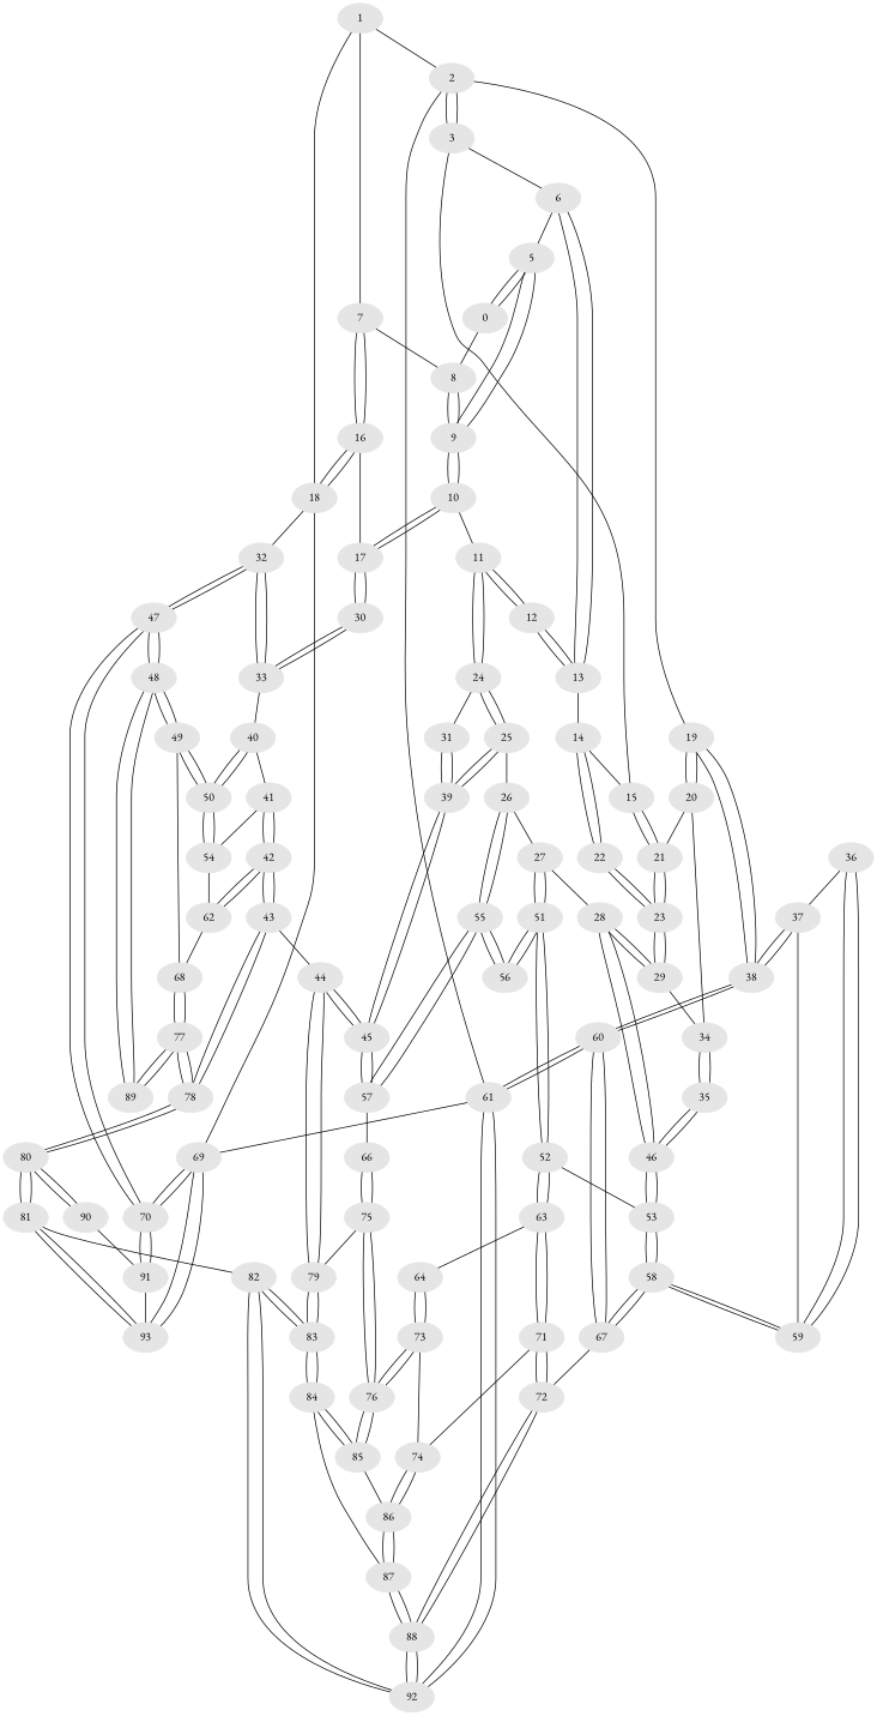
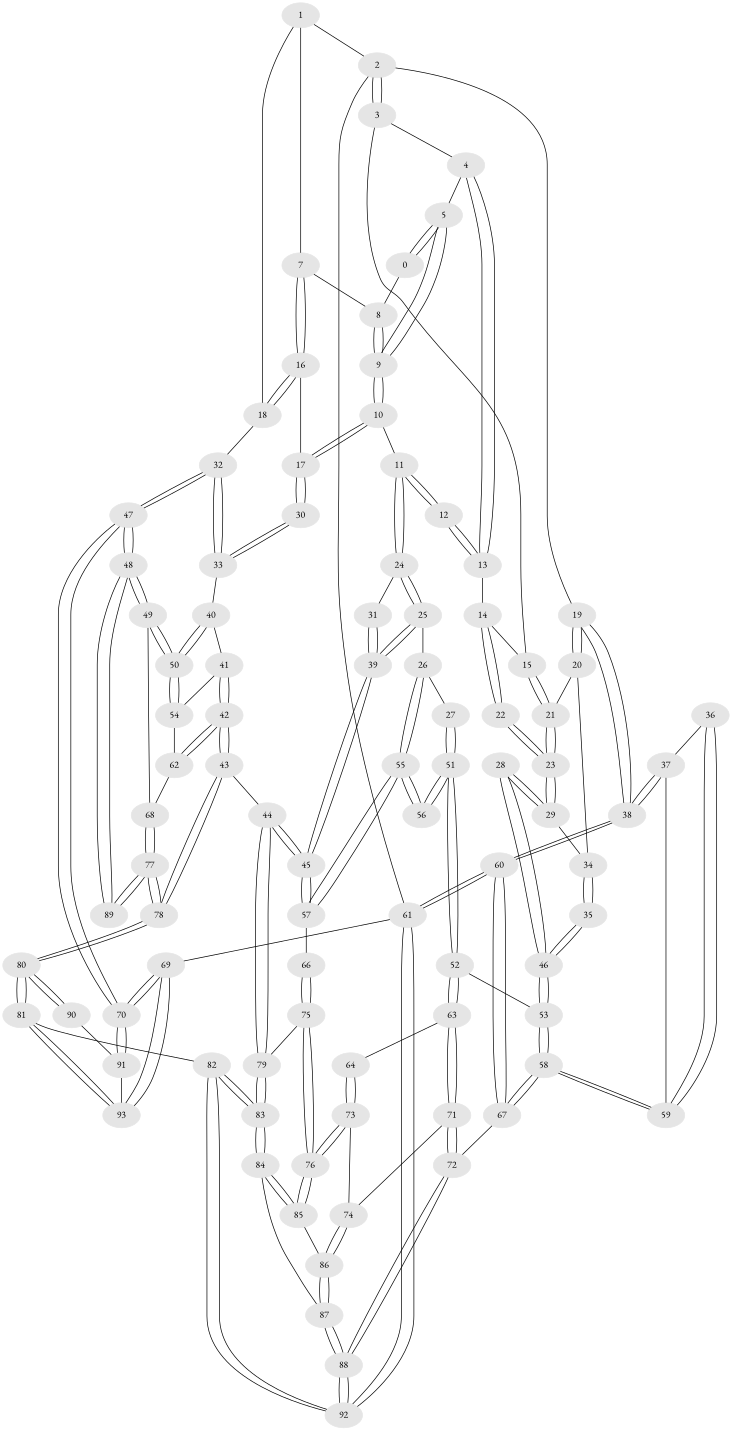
  graph {
    fontname="EB Garamond"
    node [color=gray90 fontname="EB Garamond" style=filled]
    edge [fontname="EB Garamond"]
    1
    2
    7
    18
    3
    19
    61
    8
    16
    32
    69
-   4 [label=6]
+   4
    15
    20
    38
    92
    5
    13
    21
    n20 [label=0]
    9
    14
    10
    17
    11
    12
    24
    30
    25
    31
    22
    23
    33
    47
    70
    93
    34
    60
    35
    29
    26
    39
    27
    55
    45
    28
    51
    57
    56
    46
    52
    53
    40
    48
    41
    50
    36
    37
    59
    67
    42
    54
    43
    62
    44
    78
    68
    79
    80
    83
    66
    58
    49
    89
    91
    77
    63
    64
    71
    75
    72
    73
    74
    76
    88
    86
    85
    87
    81
    90
    84
    82
    1 -- 2
    1 -- 7
    1 -- 18
    2 -- 3
    2 -- 3
    2 -- 19
    2 -- 61
    7 -- 8
    7 -- 16
    7 -- 16
    18 -- 32
-   18 -- 69
    3 -- 4
    3 -- 15
    19 -- 20
    19 -- 20
    19 -- 38
    19 -- 38
    61 -- 69
    61 -- 92
    61 -- 92
    8 -- 9
    8 -- 9
    16 -- 18
    16 -- 18
    16 -- 17
    32 -- 33
    32 -- 33
    32 -- 47
    32 -- 47
    69 -- 70
    69 -- 70
    69 -- 93
    69 -- 93
    4 -- 5
    4 -- 13
    4 -- 13
    15 -- 21
    15 -- 21
    20 -- 21
    20 -- 34
    38 -- 60
    38 -- 60
    5 -- n20
    5 -- n20
    5 -- 9
    5 -- 9
    13 -- 14
    21 -- 23
    21 -- 23
    n20 -- 8
    9 -- 10
    9 -- 10
    14 -- 15
    14 -- 22
    14 -- 22
    10 -- 17
    10 -- 17
    10 -- 11
    17 -- 30
    17 -- 30
    11 -- 12
    11 -- 12
    11 -- 24
    11 -- 24
    12 -- 13
    12 -- 13
    24 -- 25
    24 -- 25
    24 -- 31
    30 -- 33
    30 -- 33
    25 -- 26
    25 -- 39
    25 -- 39
    31 -- 39
    31 -- 39
    22 -- 23
    22 -- 23
    23 -- 29
    23 -- 29
    33 -- 40
    47 -- 70
    47 -- 70
    47 -- 48
    47 -- 48
    70 -- 91
    70 -- 91
    34 -- 35
    34 -- 35
    60 -- 61
    60 -- 61
    60 -- 67
    60 -- 67
    35 -- 46
    35 -- 46
    29 -- 34
    26 -- 27
    26 -- 55
    26 -- 55
    39 -- 45
    39 -- 45
-   27 -- 28
    27 -- 51
    27 -- 51
    55 -- 57
    55 -- 57
    55 -- 56
    55 -- 56
    45 -- 57
    45 -- 57
    28 -- 29
    28 -- 29
    28 -- 46
    28 -- 46
    51 -- 56
    51 -- 56
    51 -- 52
    51 -- 52
    57 -- 66
    46 -- 53
    46 -- 53
    52 -- 53
    52 -- 63
    52 -- 63
    53 -- 58
    53 -- 58
    40 -- 41
    40 -- 50
    40 -- 50
    48 -- 49
    48 -- 49
    48 -- 89
    48 -- 89
    41 -- 42
    41 -- 42
    41 -- 54
    50 -- 54
    50 -- 54
    36 -- 37
    36 -- 59
    36 -- 59
    37 -- 38
    37 -- 38
    37 -- 59
    67 -- 72
    42 -- 43
    42 -- 43
    42 -- 62
    42 -- 62
    54 -- 62
    43 -- 44
    43 -- 78
    43 -- 78
    62 -- 68
    44 -- 45
    44 -- 45
    44 -- 79
    44 -- 79
    78 -- 80
    78 -- 80
    68 -- 77
    68 -- 77
    79 -- 83
    79 -- 83
    80 -- 81
    80 -- 81
    80 -- 90
    80 -- 90
    83 -- 84
    83 -- 84
    66 -- 75
    66 -- 75
    58 -- 59
    58 -- 59
    58 -- 67
    58 -- 67
    49 -- 50
    49 -- 50
    49 -- 68
    91 -- 93
    77 -- 78
    77 -- 78
    77 -- 89
    77 -- 89
    63 -- 64
    63 -- 71
    63 -- 71
    64 -- 73
    64 -- 73
    71 -- 72
    71 -- 72
    71 -- 74
    75 -- 79
    75 -- 76
    75 -- 76
    72 -- 88
    72 -- 88
    73 -- 74
    73 -- 76
    73 -- 76
    74 -- 86
    74 -- 86
    76 -- 85
    76 -- 85
    88 -- 92
    88 -- 92
    86 -- 87
    86 -- 87
    85 -- 86
    87 -- 88
    87 -- 88
    81 -- 93
    81 -- 93
    81 -- 82
    90 -- 91
    84 -- 85
    84 -- 85
    84 -- 87
    82 -- 92
    82 -- 92
    82 -- 83
    82 -- 83
  }
